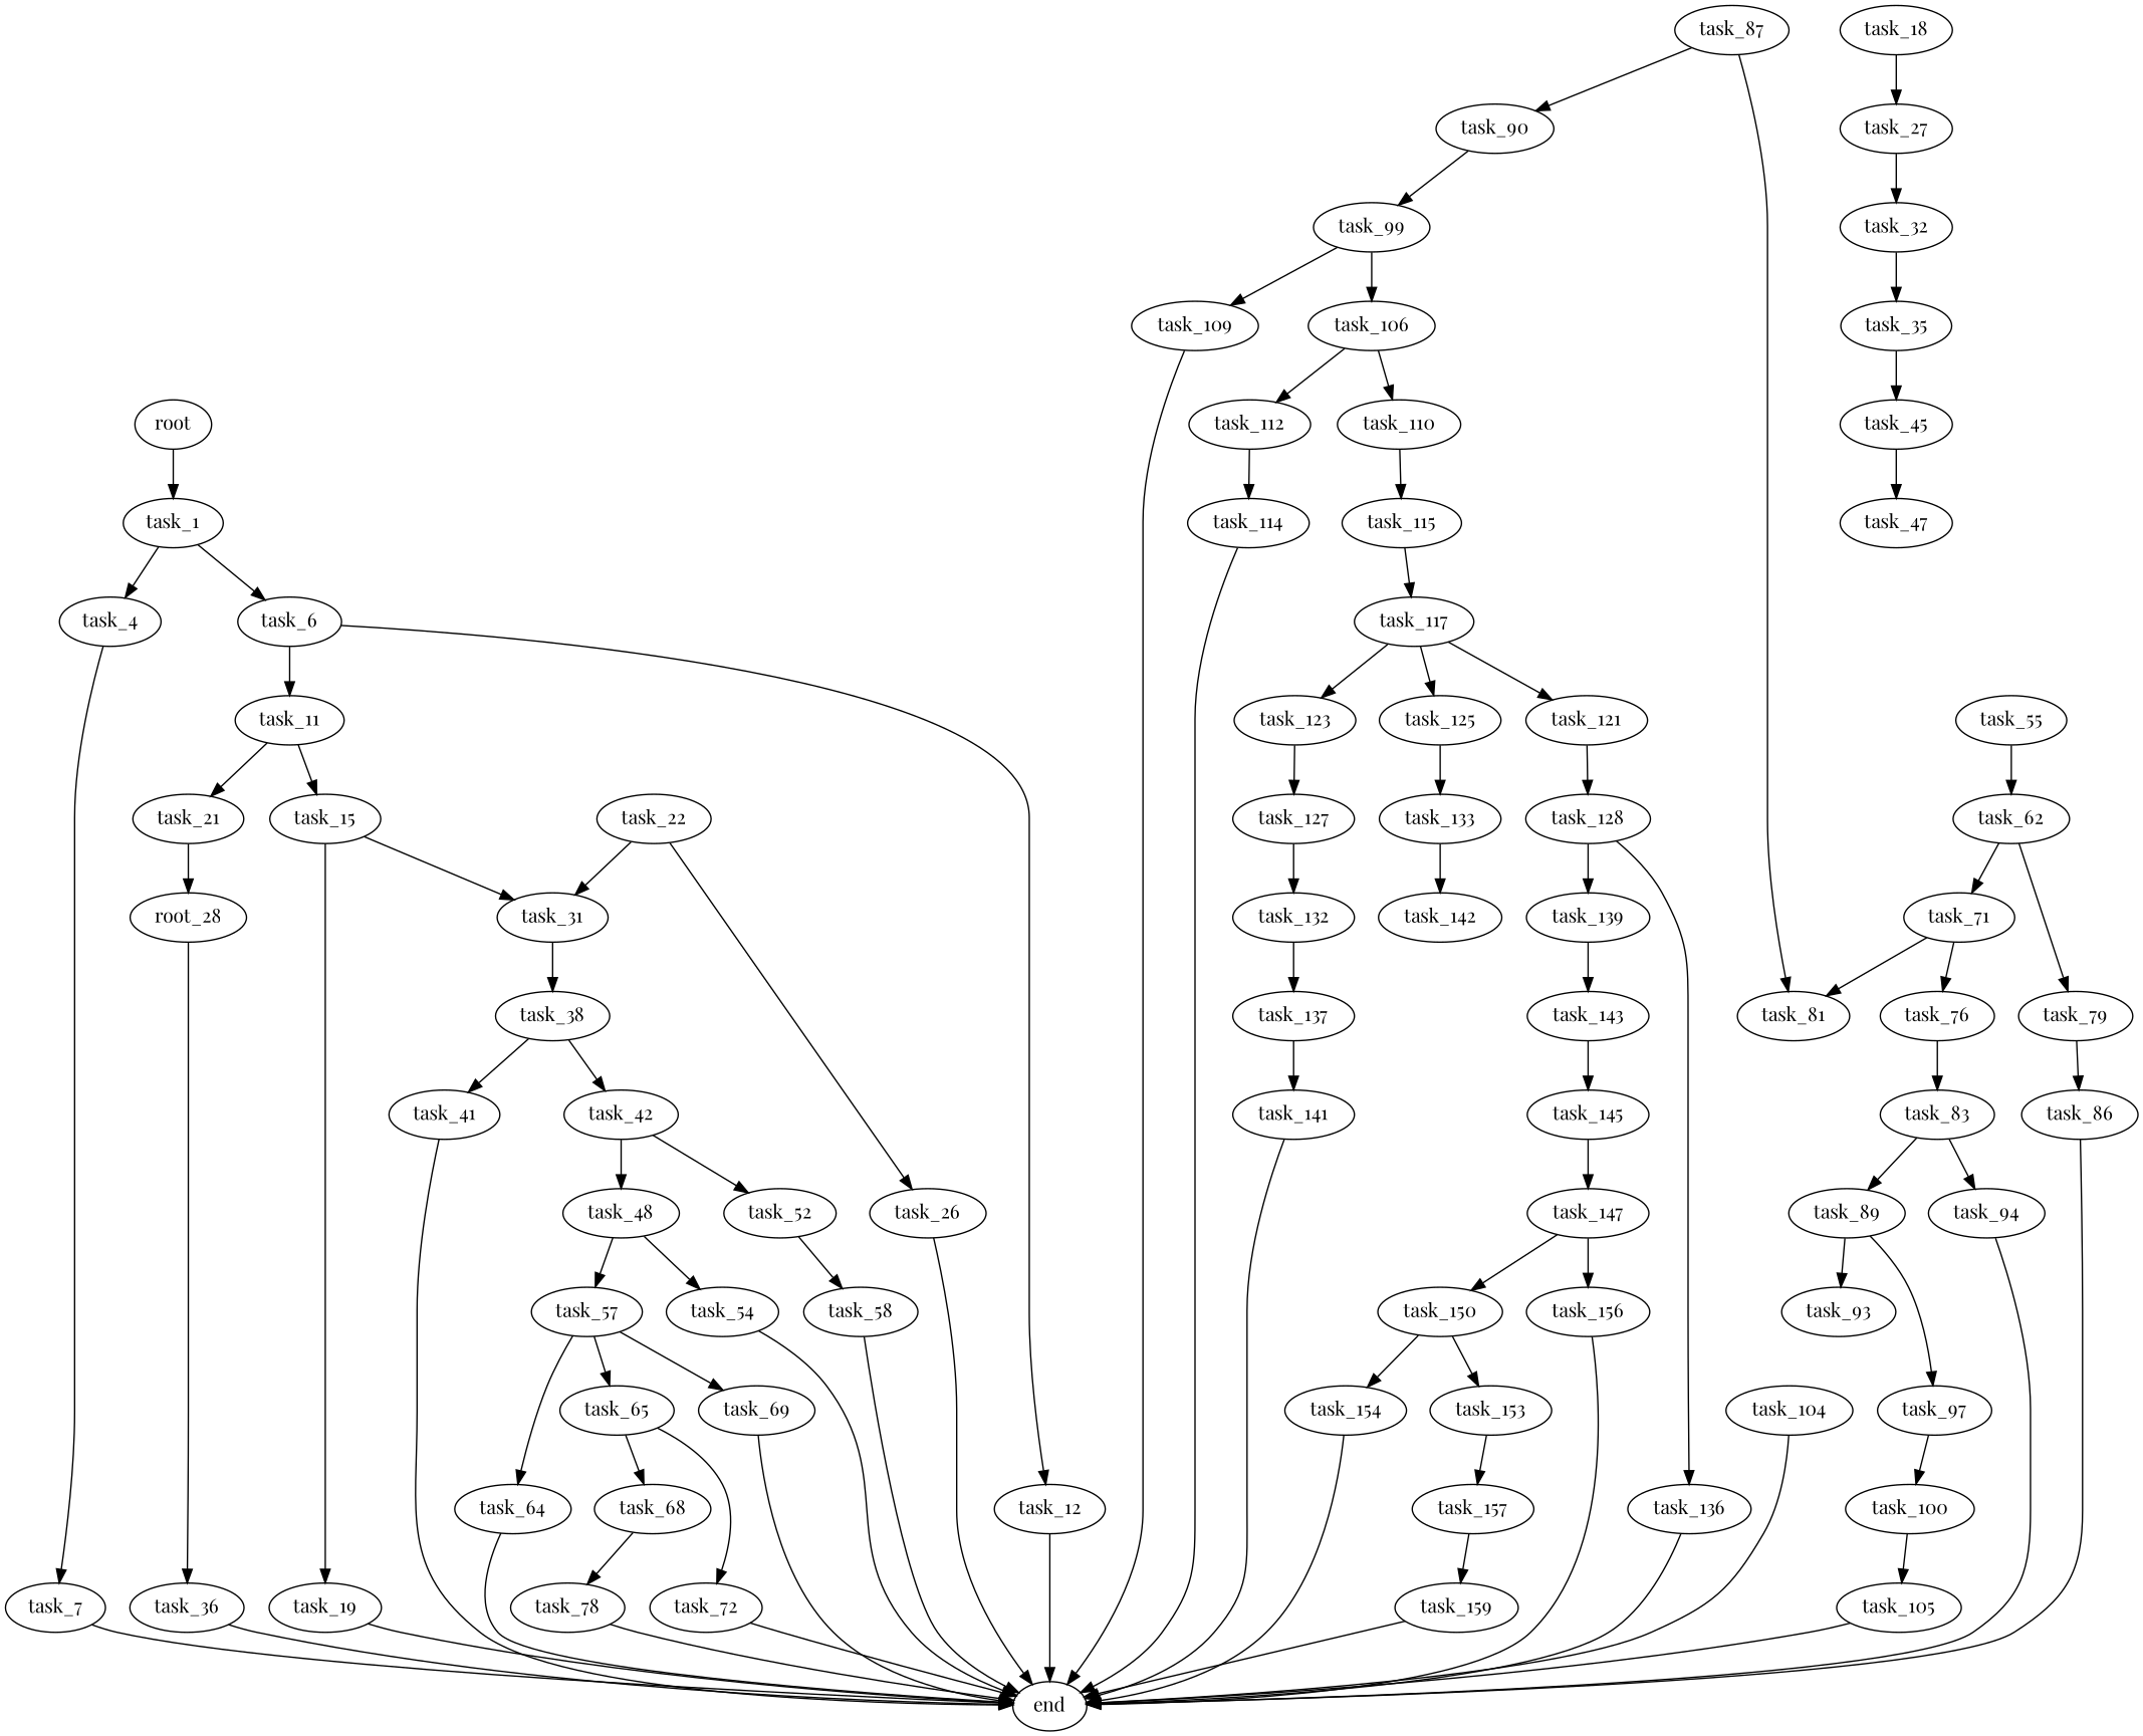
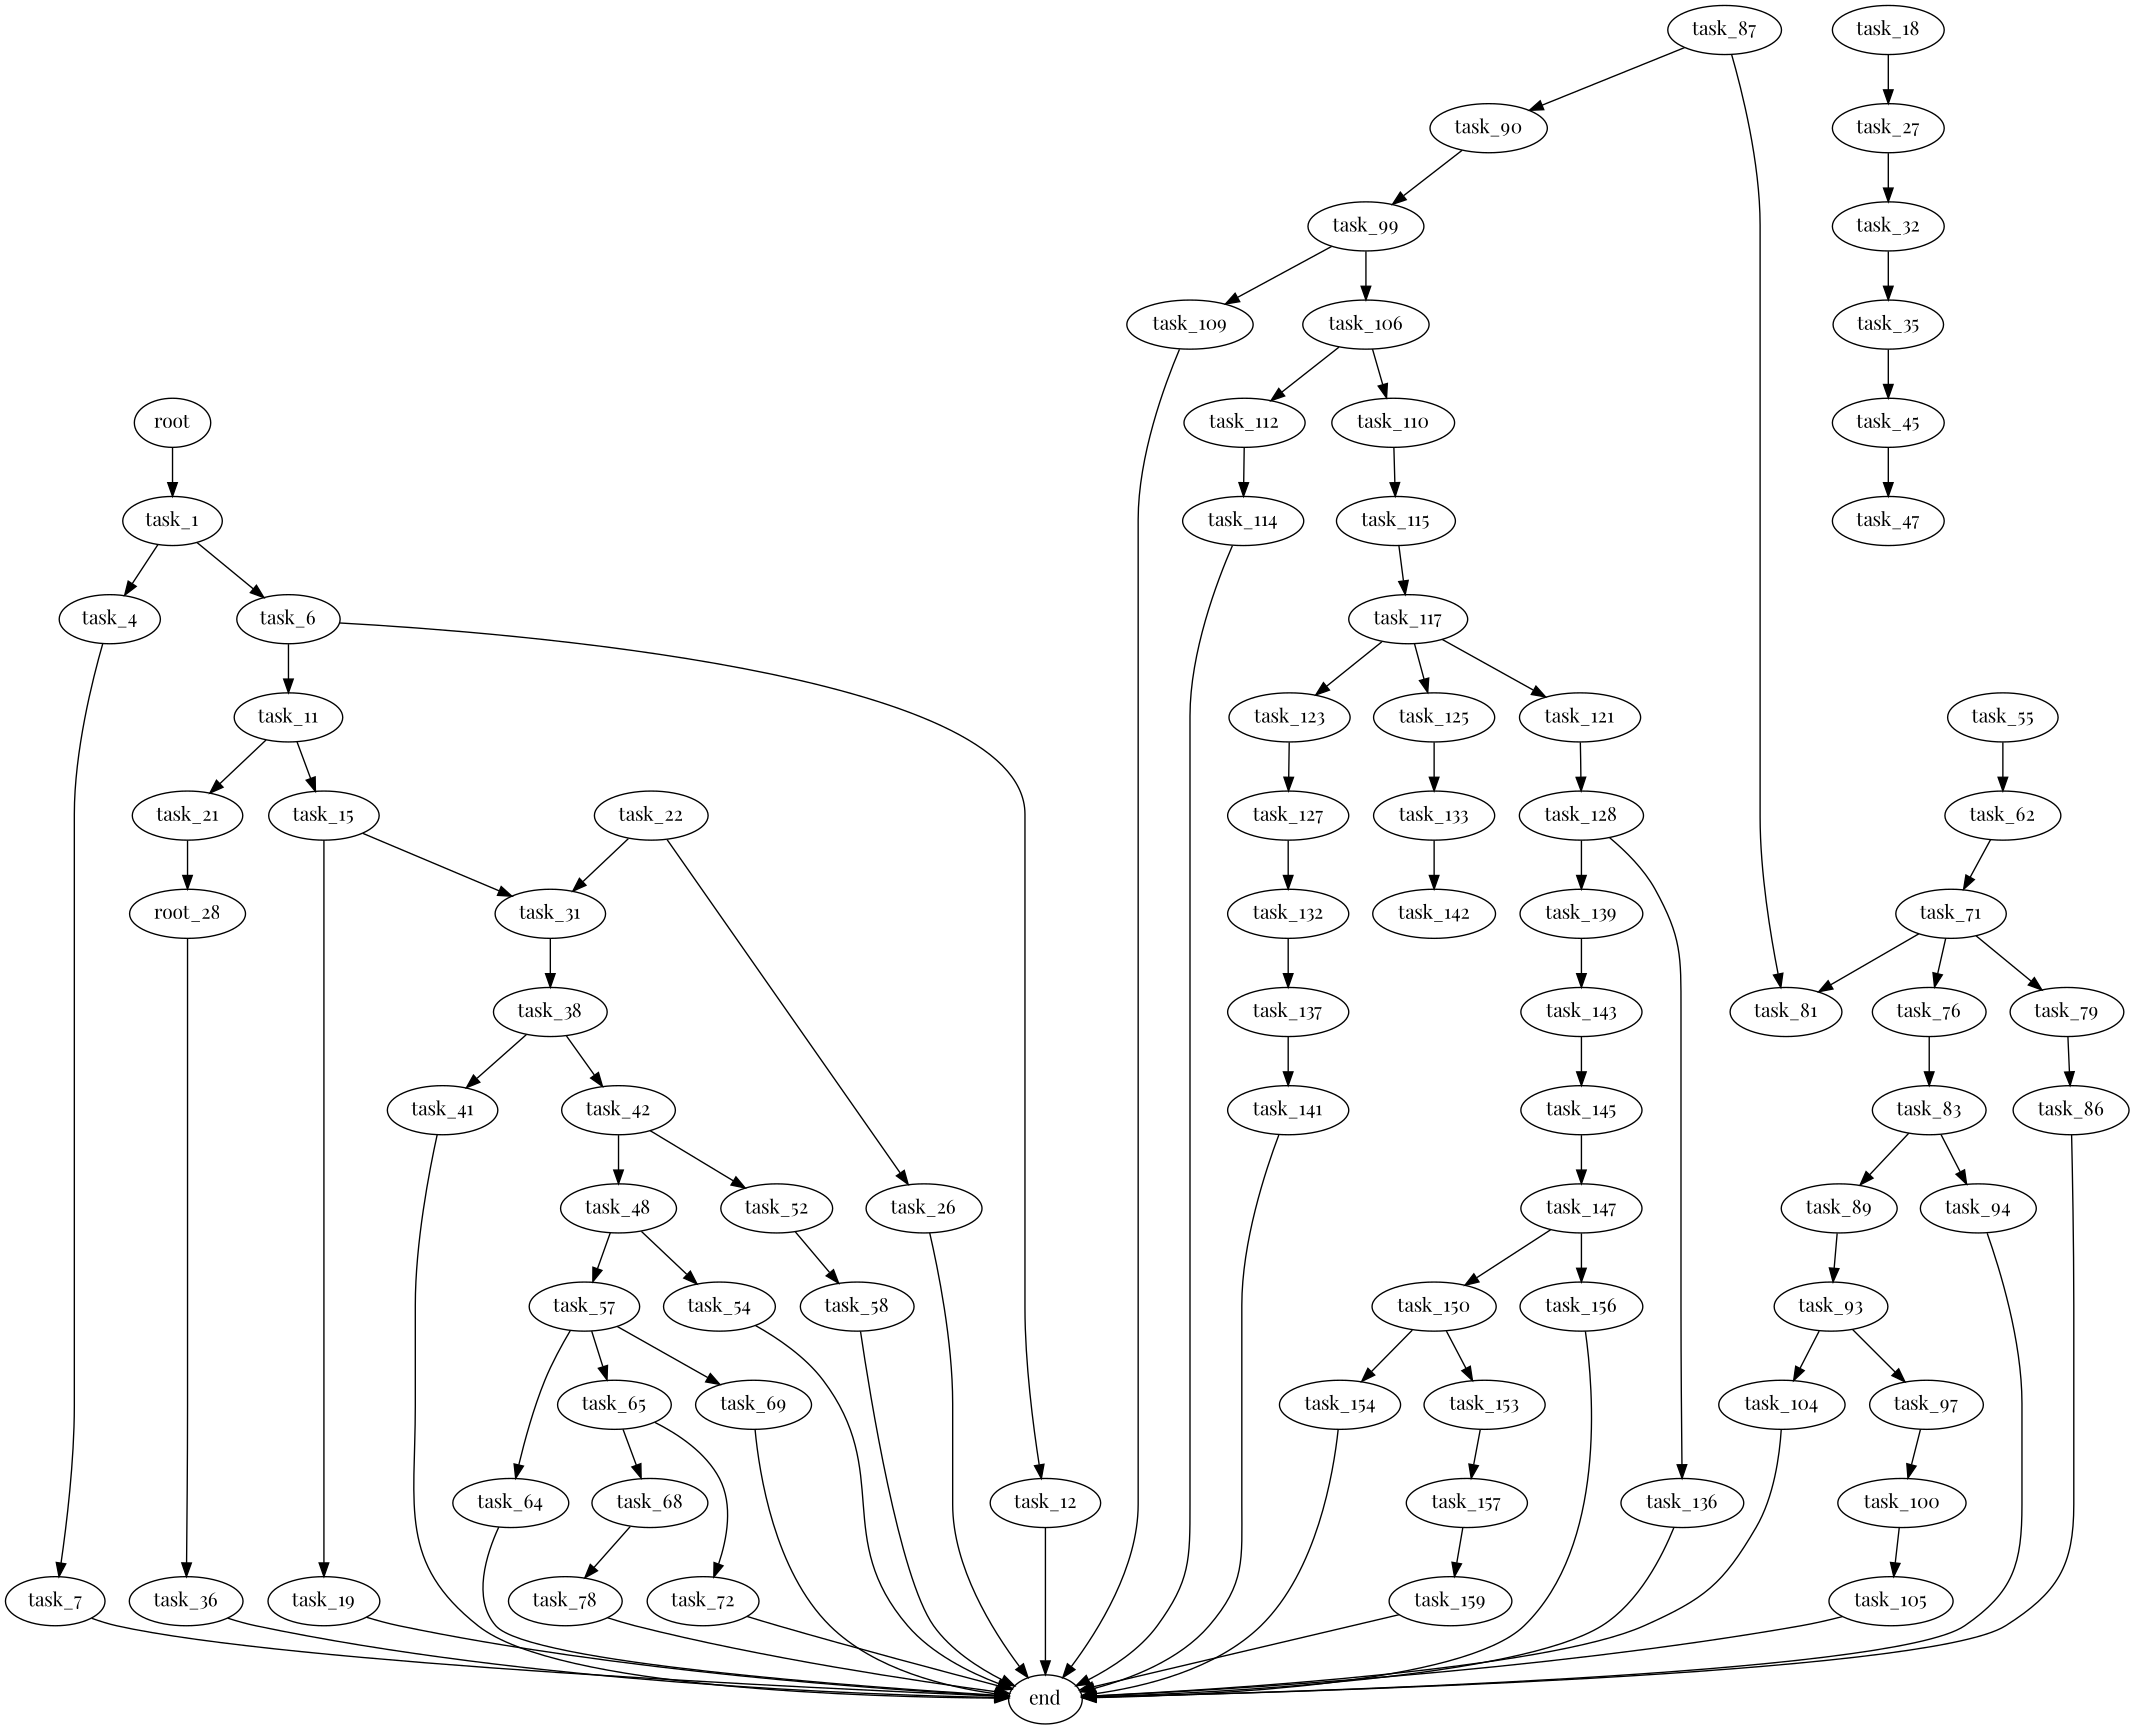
  digraph {
    fontname="Playfair Display"
    node [fontname="Playfair Display"]
    edge [fontname="Playfair Display"]
    root
    task_1
    task_4
    task_6
    task_7
    task_11
    task_12
    end
    task_15
    task_21
    task_18
    task_27
    task_19
    task_31
    n15 [label=root_28]
    task_22
    task_26
    task_32
    task_36
    task_38
    task_35
    task_41
    task_42
    task_45
    task_47
    task_48
    task_52
    task_54
    task_57
    task_58
    task_55
    task_62
    task_64
    task_65
    task_69
    task_71
    task_68
    task_72
    task_76
    task_79
    task_81
    task_78
    task_83
    task_86
    task_89
    task_94
    task_87
    task_90
    task_93
    task_99
    task_97
    task_104
    task_106
    task_109
    task_100
    task_105
    task_110
    task_112
    task_115
    task_114
    task_117
    task_121
    task_123
    task_125
    task_128
    task_127
    task_133
    task_136
    task_139
    task_132
    task_142
    task_137
    task_143
    task_141
    task_145
    task_147
    task_150
    task_156
    task_153
    task_154
    task_157
    task_159
    root -> task_1
    task_1 -> task_4
    task_1 -> task_6
    task_4 -> task_7
    task_6 -> task_11
    task_6 -> task_12
    task_7 -> end
    task_11 -> task_15
    task_11 -> task_21
    task_12 -> end
    task_15 -> task_19
    task_15 -> task_31
    task_21 -> n15
    task_18 -> task_27
    task_27 -> task_32
    task_19 -> end
    task_31 -> task_38
    n15 -> task_36
    task_22 -> task_31
    task_22 -> task_26
    task_26 -> end
    task_32 -> task_35
    task_36 -> end
    task_38 -> task_41
    task_38 -> task_42
    task_35 -> task_45
    task_41 -> end
    task_42 -> task_48
    task_42 -> task_52
    task_45 -> task_47
    task_48 -> task_54
    task_48 -> task_57
    task_52 -> task_58
    task_54 -> end
    task_57 -> task_64
    task_57 -> task_65
    task_57 -> task_69
    task_58 -> end
    task_55 -> task_62
    task_62 -> task_71
    task_64 -> end
    task_65 -> task_68
    task_65 -> task_72
    task_69 -> end
    task_71 -> task_76
-   task_62 -> task_79
+   task_71 -> task_79
    task_71 -> task_81
    task_68 -> task_78
    task_72 -> end
    task_76 -> task_83
    task_79 -> task_86
    task_78 -> end
    task_83 -> task_89
    task_83 -> task_94
    task_86 -> end
    task_89 -> task_93
    task_94 -> end
    task_87 -> task_81
    task_87 -> task_90
    task_90 -> task_99
-   task_89 -> task_97
+   task_93 -> task_97
+   task_93 -> task_104
    task_99 -> task_106
    task_99 -> task_109
    task_97 -> task_100
    task_104 -> end
    task_106 -> task_110
    task_106 -> task_112
    task_109 -> end
    task_100 -> task_105
    task_105 -> end
    task_110 -> task_115
    task_112 -> task_114
    task_115 -> task_117
    task_114 -> end
    task_117 -> task_121
    task_117 -> task_123
    task_117 -> task_125
    task_121 -> task_128
    task_123 -> task_127
    task_125 -> task_133
    task_128 -> task_136
    task_128 -> task_139
    task_127 -> task_132
    task_133 -> task_142
    task_136 -> end
    task_139 -> task_143
    task_132 -> task_137
    task_137 -> task_141
    task_143 -> task_145
    task_141 -> end
    task_145 -> task_147
    task_147 -> task_150
    task_147 -> task_156
    task_150 -> task_153
    task_150 -> task_154
    task_156 -> end
    task_153 -> task_157
    task_154 -> end
    task_157 -> task_159
    task_159 -> end
  }
